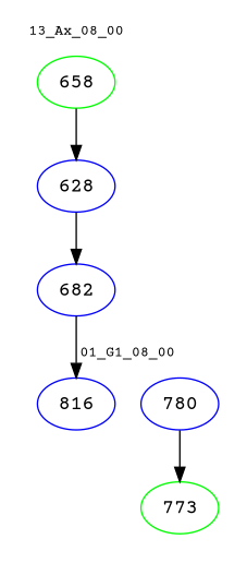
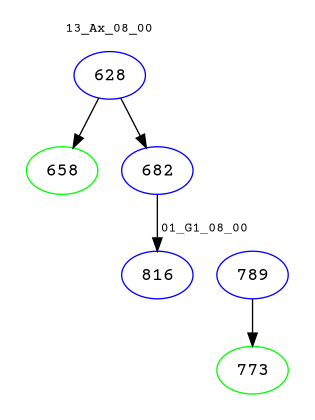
  digraph {
    fontname="Courier Prime"
    node [color=blue fontname="Courier Prime"]
    edge [color=black fontname="Courier Prime"]
    n1 [label=628]
    n2 [color=green label=658]
    n3 [label=682]
-   n4 [label=780]
+   n4 [label=789]
    n5 [color=green label=773]
    n6 [label=816]
    subgraph cluster_1 {
      color=white
      fontsize=10
      label="13_Ax_08_00"
      n1
      n2
      n3
    }
    subgraph cluster_2 {
      color=white
      fontsize=10
      label="01_G1_08_00"
      n4
      n5
      n6
    }
-   n2 -> n1
+   n1 -> n2
    n1 -> n3
    n3 -> n6
    n4 -> n5
  }
